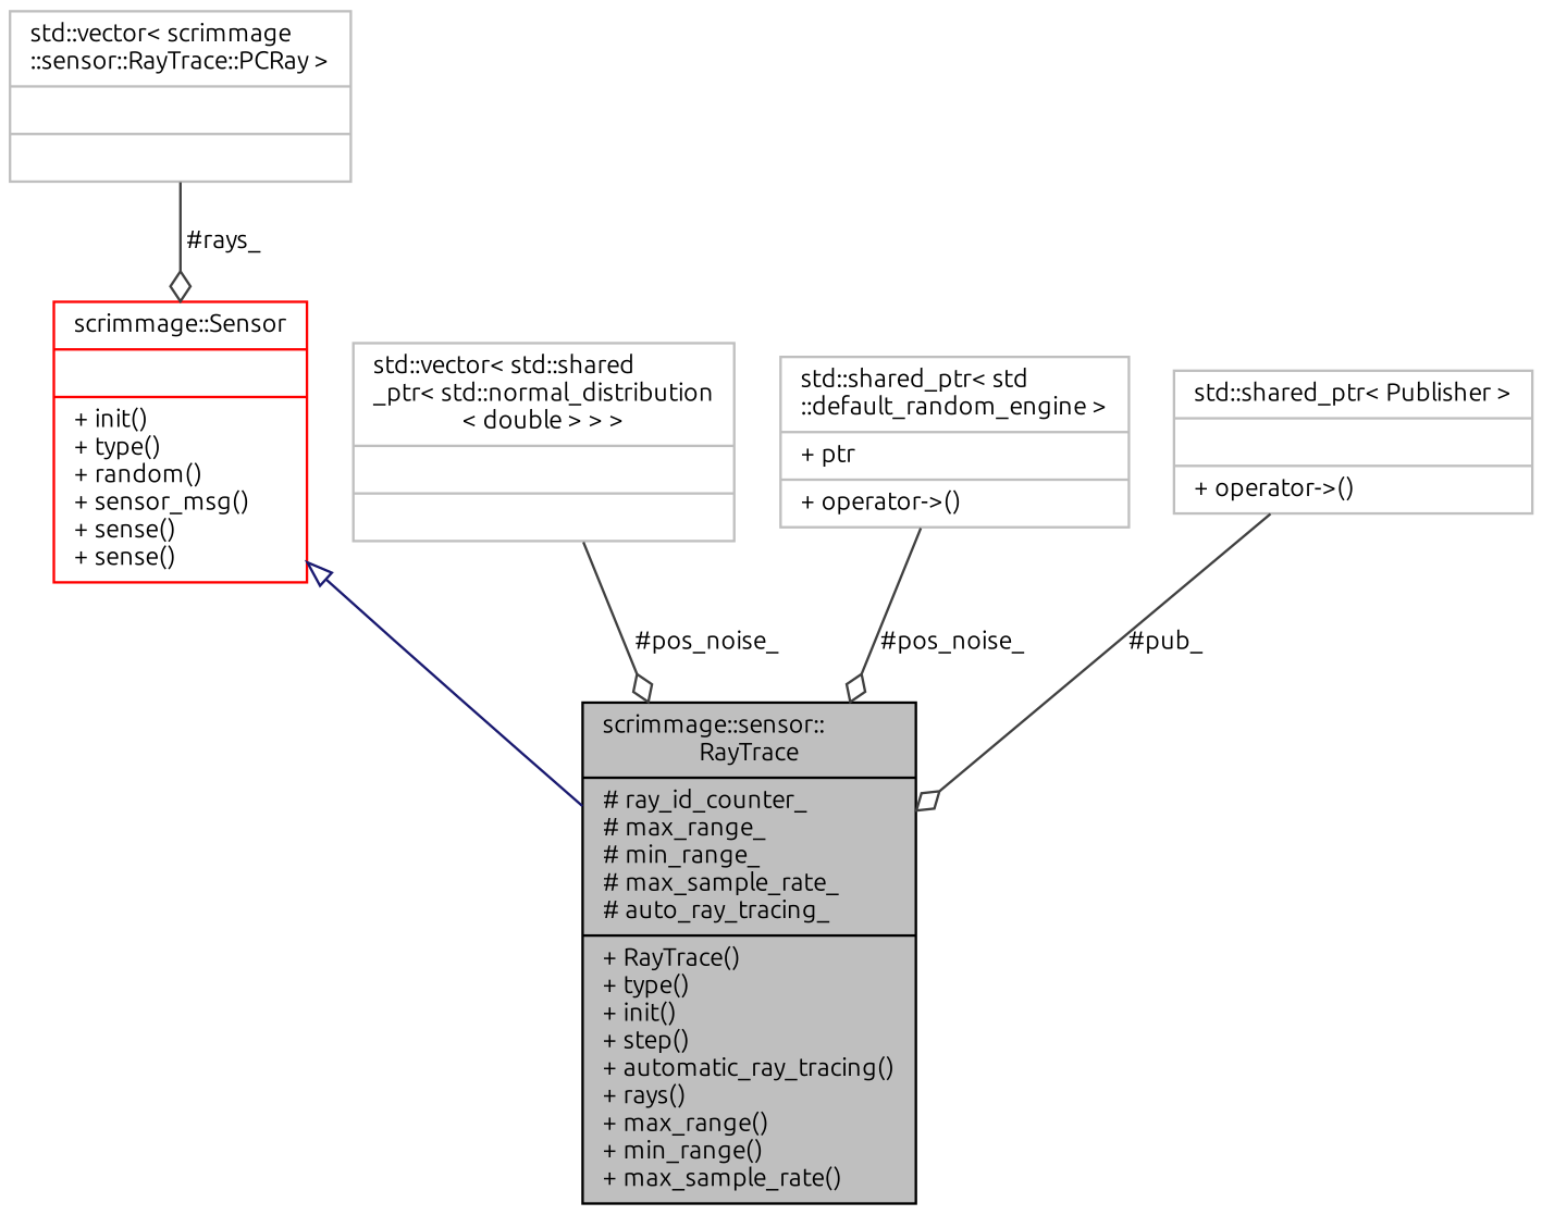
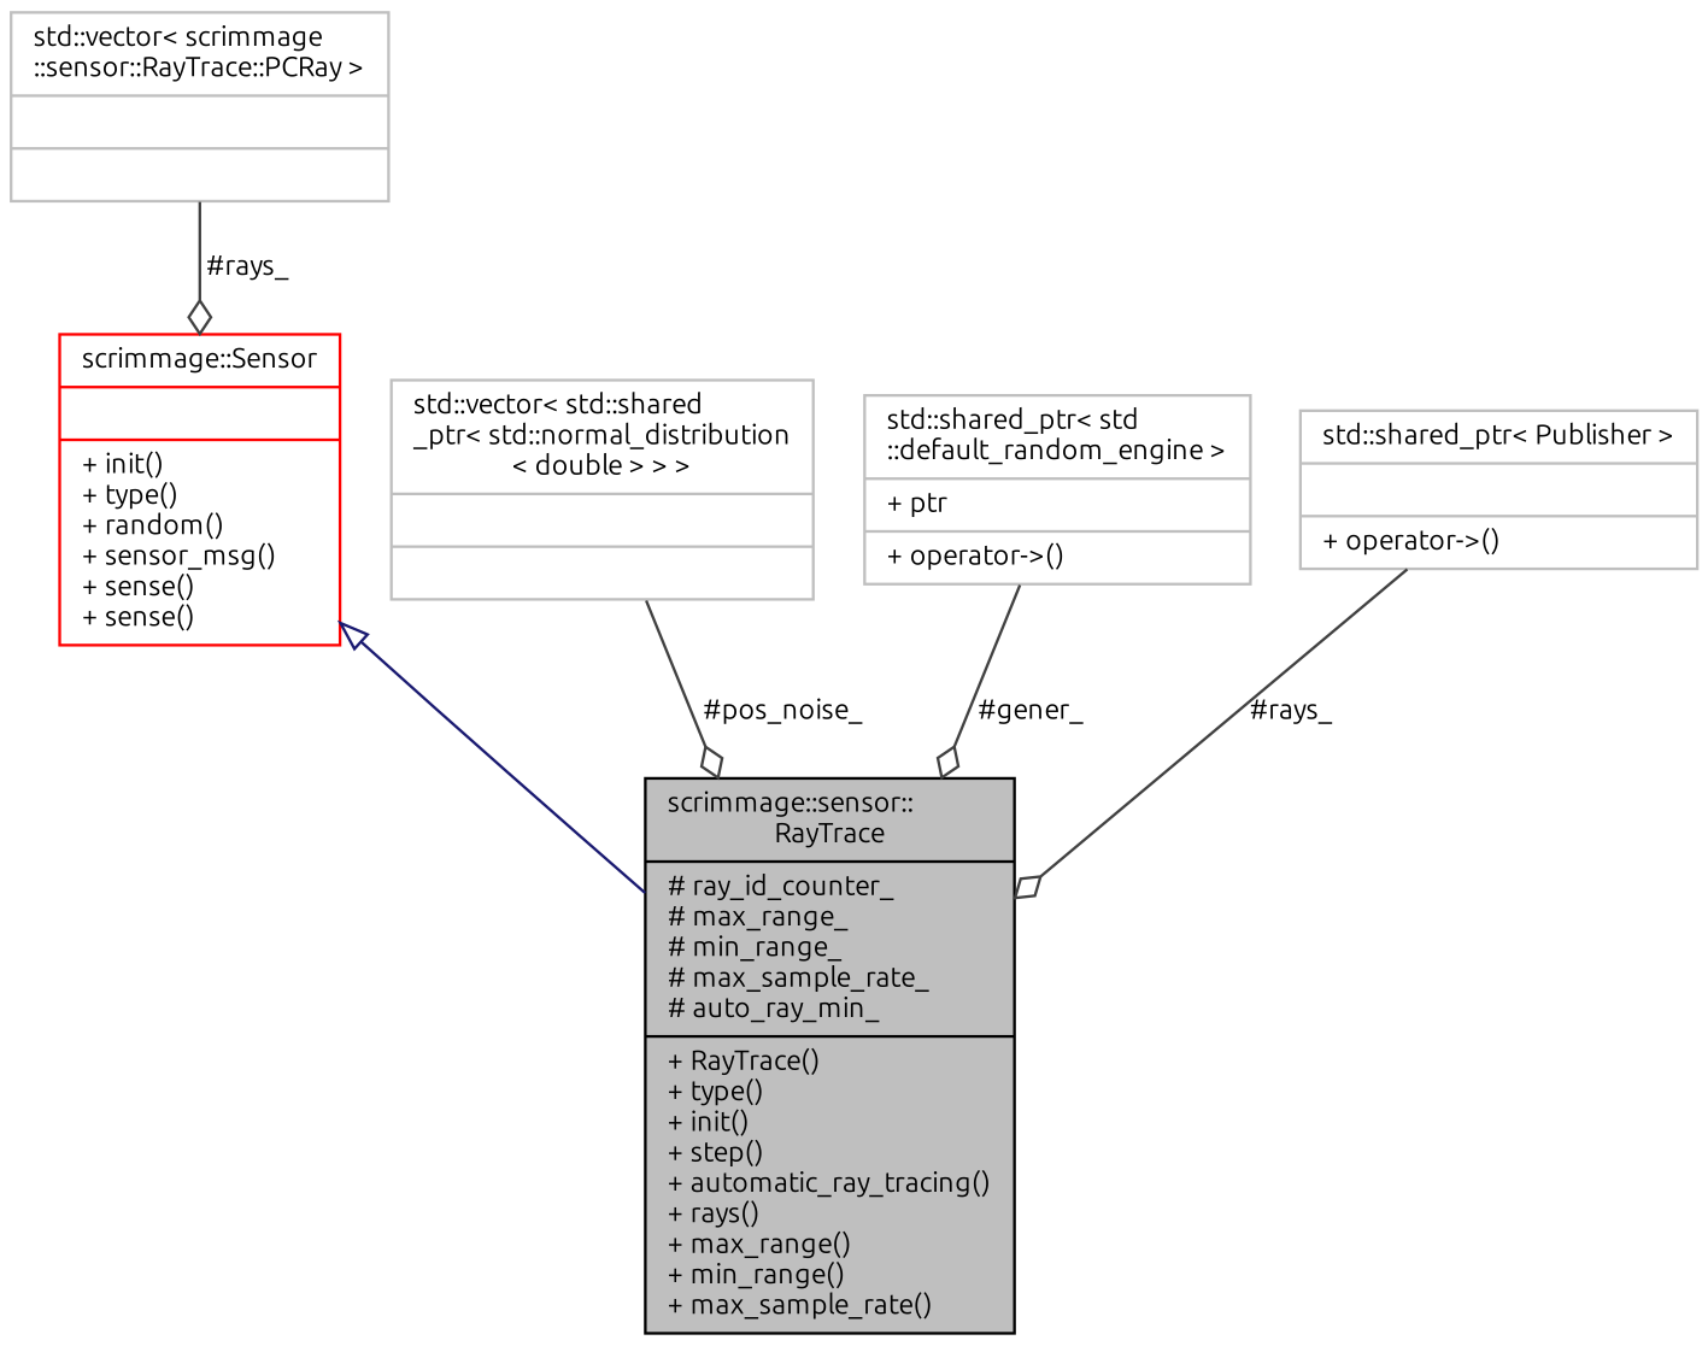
  digraph {
    fontname=Ubuntu
    node [color=grey75 fillcolor=white fontname=Ubuntu fontsize=10 shape=record style=filled]
    edge [color=grey25 fontname=Ubuntu fontsize=10 labelfontname=Helvetica labelfontsize=10 style=solid arrowhead=odiamond]
-   n1 [color=black fillcolor=grey75 fontcolor=black height=0.2 label="{scrimmage::sensor::\lRayTrace\n|# ray_id_counter_\l# max_range_\l# min_range_\l# max_sample_rate_\l# auto_ray_tracing_\l|+ RayTrace()\l+ type()\l+ init()\l+ step()\l+ automatic_ray_tracing()\l+ rays()\l+ max_range()\l+ min_range()\l+ max_sample_rate()\l}" width=0.4]
+   n1 [color=black fillcolor=grey75 fontcolor=black height=0.2 label="{scrimmage::sensor::\lRayTrace\n|# ray_id_counter_\l# max_range_\l# min_range_\l# max_sample_rate_\l# auto_ray_min_\l|+ RayTrace()\l+ type()\l+ init()\l+ step()\l+ automatic_ray_tracing()\l+ rays()\l+ max_range()\l+ min_range()\l+ max_sample_rate()\l}" width=0.4]
    n2 [color=red height=0.2 label="{scrimmage::Sensor\n||+ init()\l+ type()\l+ random()\l+ sensor_msg()\l+ sense()\l+ sense()\l}" width=0.4]
    n3 [height=0.2 label="{std::vector\< std::shared\l_ptr\< std::normal_distribution\l\< double \> \> \>\n||}" width=0.4]
    n4 [height=0.2 label="{std::vector\< scrimmage\l::sensor::RayTrace::PCRay \>\n||}" width=0.4]
    n5 [height=0.2 label="{std::shared_ptr\< std\l::default_random_engine \>\n|+ ptr\l|+ operator-\>()\l}" width=0.4]
    n6 [height=0.2 label="{std::shared_ptr\< Publisher \>\n||+ operator-\>()\l}" width=0.4]
    n2 -> n1 [arrowtail=onormal color=midnightblue dir=back arrowhead=""]
    n3 -> n1 [label=" #pos_noise_"]
    n4 -> n2 [label=" #rays_"]
-   n5 -> n1 [label=" #pos_noise_"]
-   n6 -> n1 [label=" #pub_"]
+   n5 -> n1 [label=" #gener_"]
+   n6 -> n1 [label=" #rays_"]
  }
